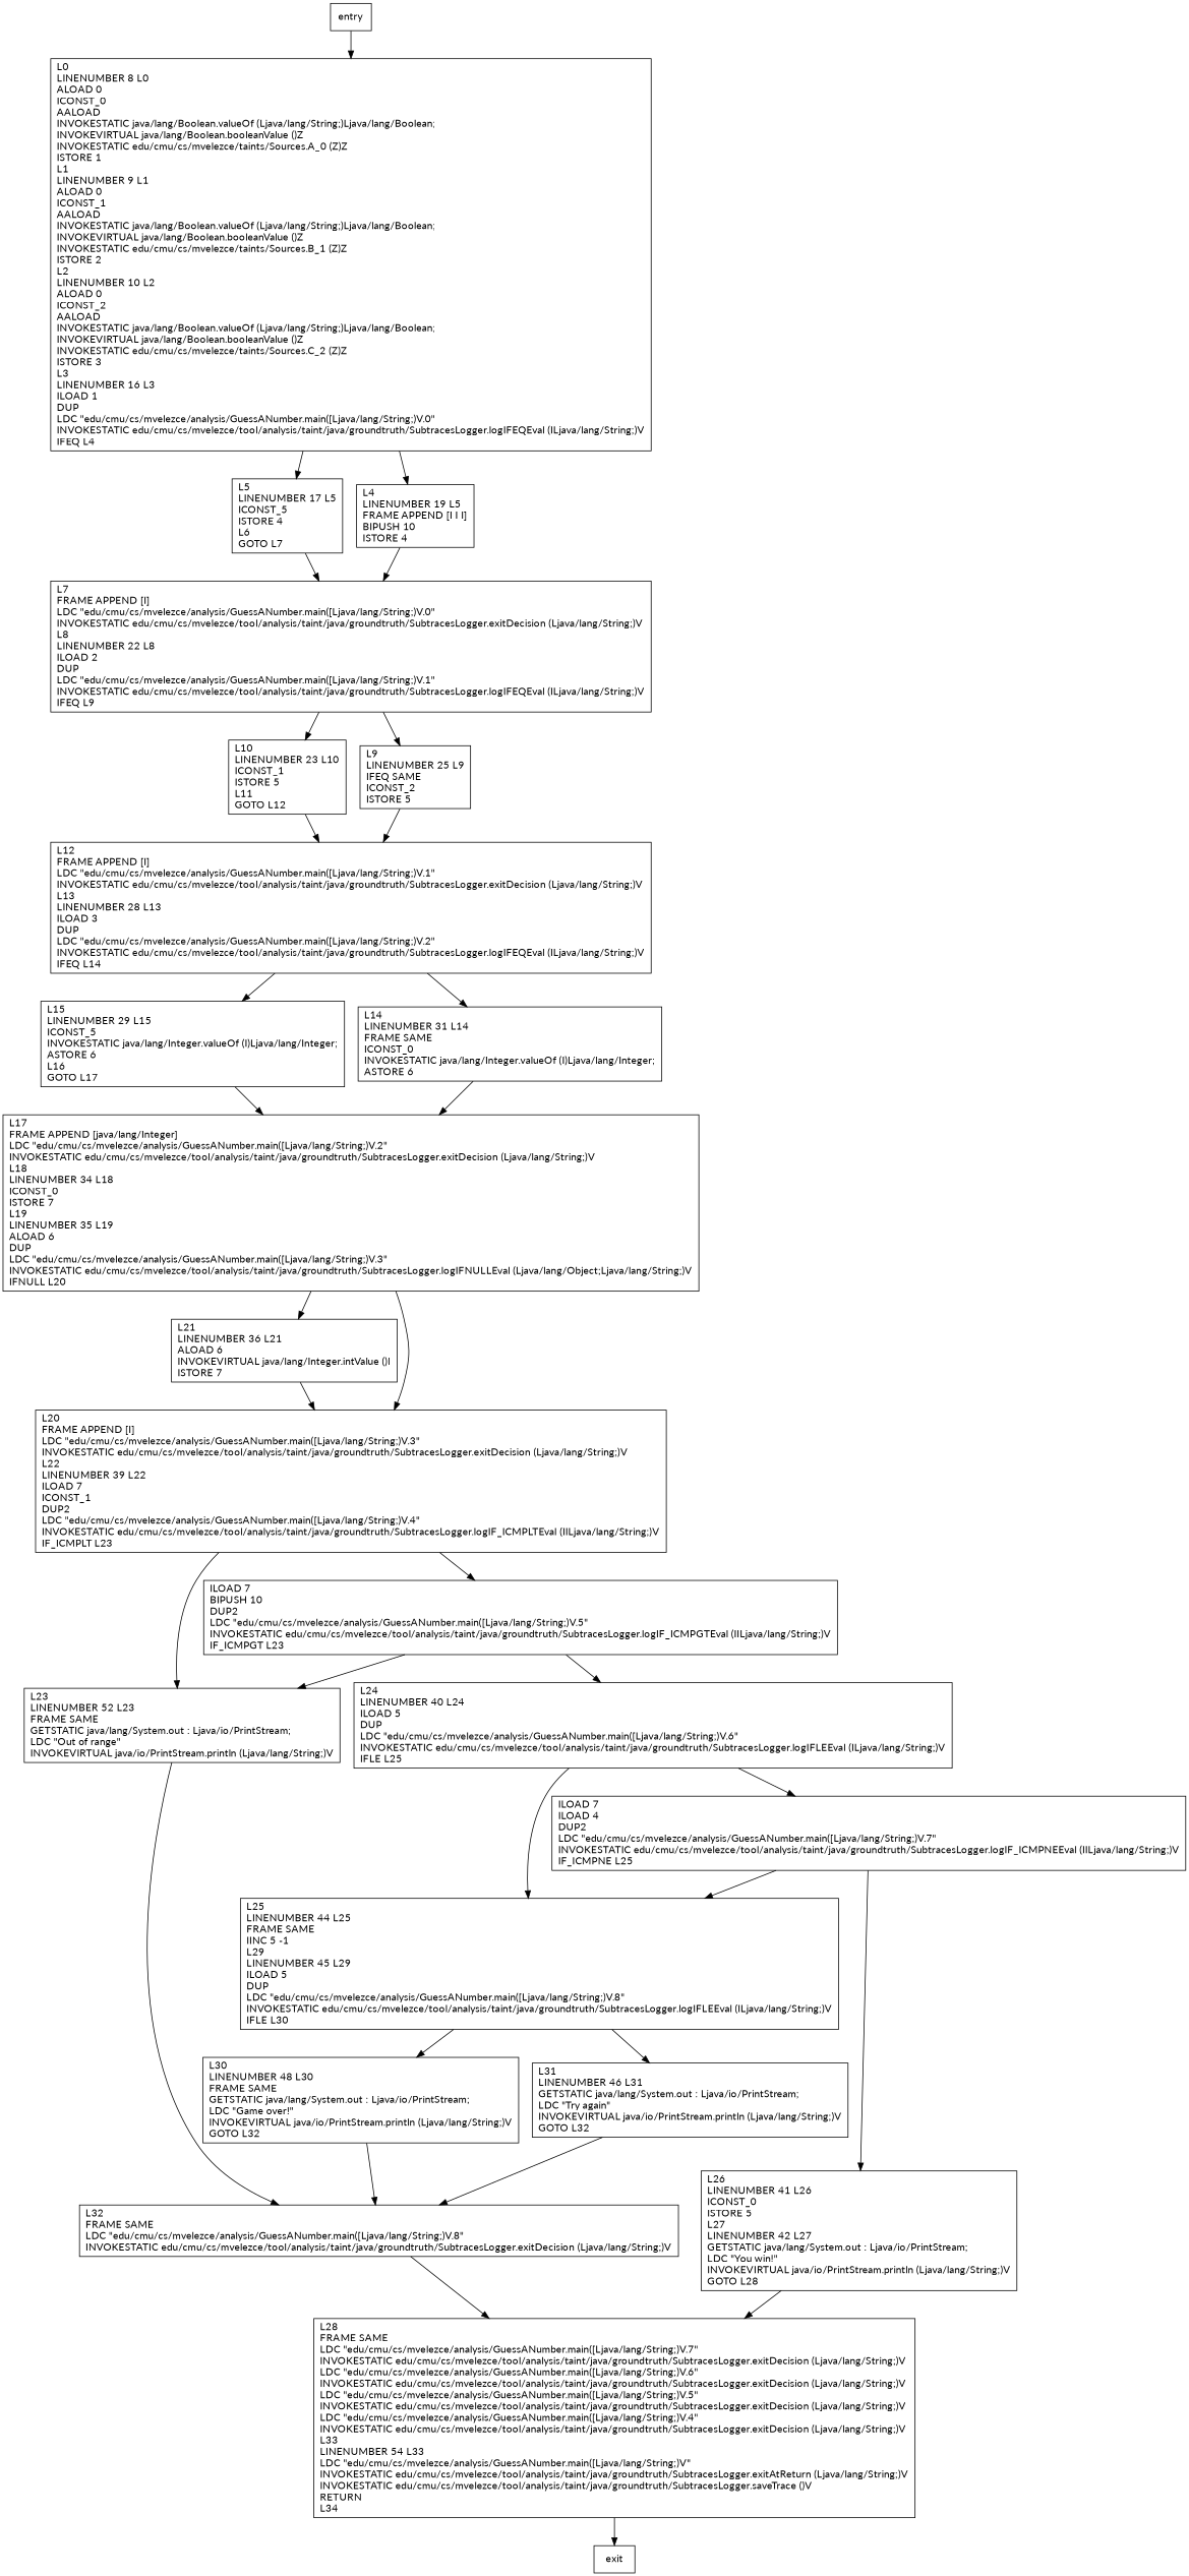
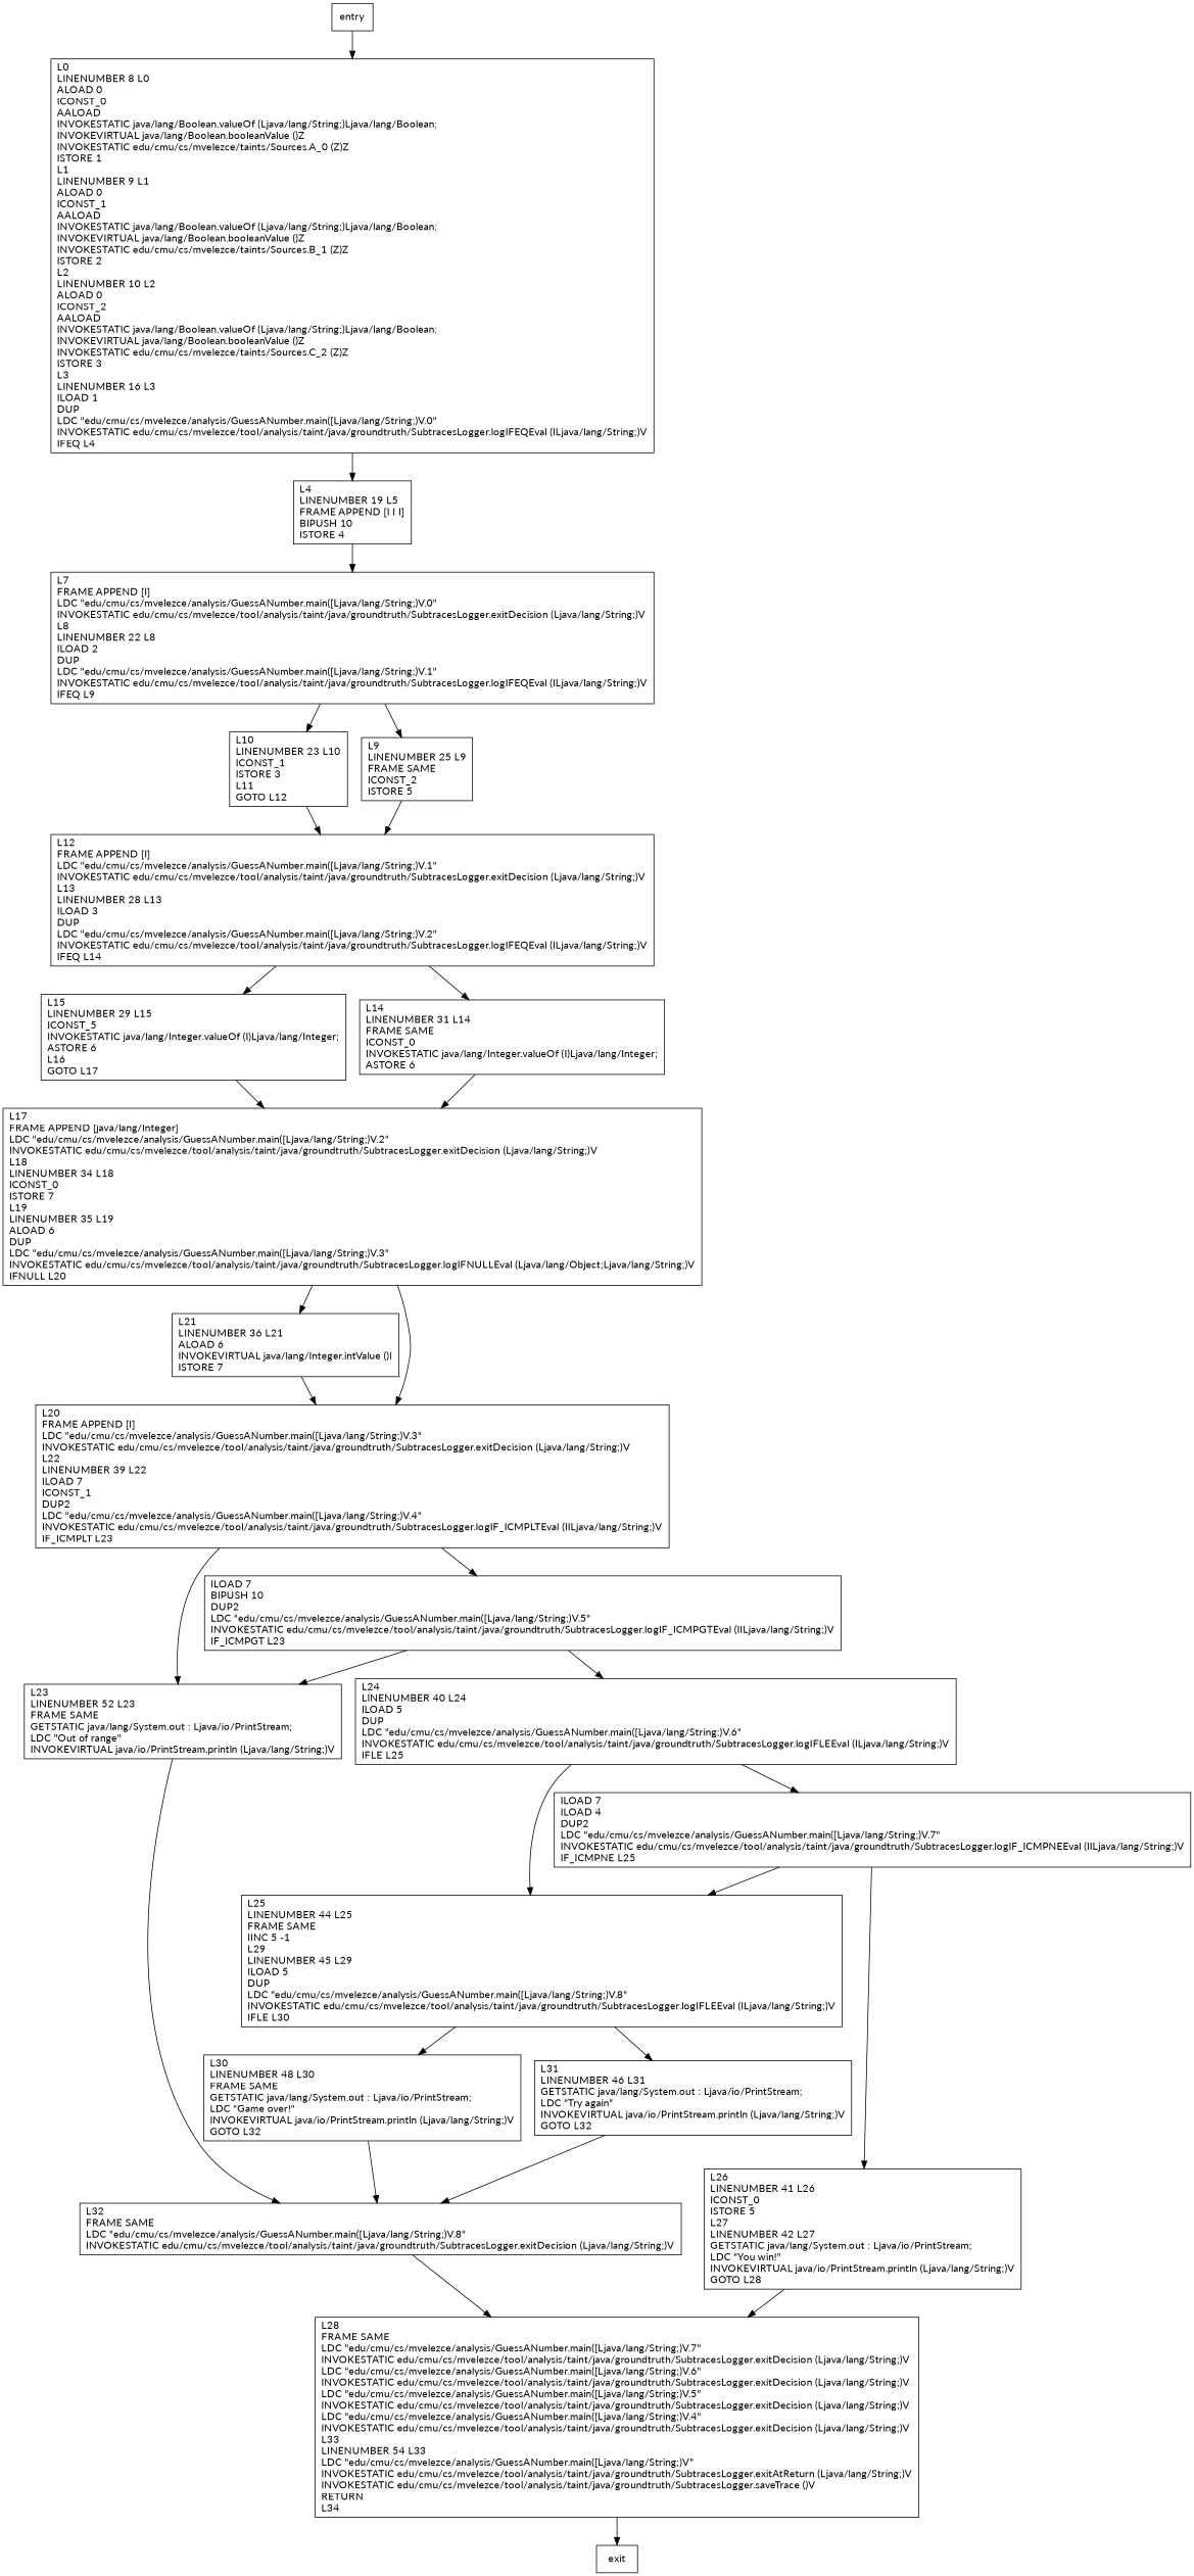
  digraph {
    fontname=Lato
    node [fontname=Lato shape=record]
    edge [fontname=Lato]
    n1 [label="ILOAD 7\lBIPUSH 10\lDUP2\lLDC \"edu/cmu/cs/mvelezce/analysis/GuessANumber.main([Ljava/lang/String;)V.5\"\lINVOKESTATIC edu/cmu/cs/mvelezce/tool/analysis/taint/java/groundtruth/SubtracesLogger.logIF_ICMPGTEval (IILjava/lang/String;)V\lIF_ICMPGT L23\l"]
    n2 [label="L23\lLINENUMBER 52 L23\lFRAME SAME\lGETSTATIC java/lang/System.out : Ljava/io/PrintStream;\lLDC \"Out of range\"\lINVOKEVIRTUAL java/io/PrintStream.println (Ljava/lang/String;)V\l"]
    n3 [label="L24\lLINENUMBER 40 L24\lILOAD 5\lDUP\lLDC \"edu/cmu/cs/mvelezce/analysis/GuessANumber.main([Ljava/lang/String;)V.6\"\lINVOKESTATIC edu/cmu/cs/mvelezce/tool/analysis/taint/java/groundtruth/SubtracesLogger.logIFLEEval (ILjava/lang/String;)V\lIFLE L25\l"]
    n4 [label="L32\lFRAME SAME\lLDC \"edu/cmu/cs/mvelezce/analysis/GuessANumber.main([Ljava/lang/String;)V.8\"\lINVOKESTATIC edu/cmu/cs/mvelezce/tool/analysis/taint/java/groundtruth/SubtracesLogger.exitDecision (Ljava/lang/String;)V\l"]
    n5 [label="ILOAD 7\lILOAD 4\lDUP2\lLDC \"edu/cmu/cs/mvelezce/analysis/GuessANumber.main([Ljava/lang/String;)V.7\"\lINVOKESTATIC edu/cmu/cs/mvelezce/tool/analysis/taint/java/groundtruth/SubtracesLogger.logIF_ICMPNEEval (IILjava/lang/String;)V\lIF_ICMPNE L25\l"]
    n6 [label="L25\lLINENUMBER 44 L25\lFRAME SAME\lIINC 5 -1\lL29\lLINENUMBER 45 L29\lILOAD 5\lDUP\lLDC \"edu/cmu/cs/mvelezce/analysis/GuessANumber.main([Ljava/lang/String;)V.8\"\lINVOKESTATIC edu/cmu/cs/mvelezce/tool/analysis/taint/java/groundtruth/SubtracesLogger.logIFLEEval (ILjava/lang/String;)V\lIFLE L30\l"]
    n7 [label="L7\lFRAME APPEND [I]\lLDC \"edu/cmu/cs/mvelezce/analysis/GuessANumber.main([Ljava/lang/String;)V.0\"\lINVOKESTATIC edu/cmu/cs/mvelezce/tool/analysis/taint/java/groundtruth/SubtracesLogger.exitDecision (Ljava/lang/String;)V\lL8\lLINENUMBER 22 L8\lILOAD 2\lDUP\lLDC \"edu/cmu/cs/mvelezce/analysis/GuessANumber.main([Ljava/lang/String;)V.1\"\lINVOKESTATIC edu/cmu/cs/mvelezce/tool/analysis/taint/java/groundtruth/SubtracesLogger.logIFEQEval (ILjava/lang/String;)V\lIFEQ L9\l"]
-   n8 [label="L10\lLINENUMBER 23 L10\lICONST_1\lISTORE 5\lL11\lGOTO L12\l"]
-   n9 [label="L9\lLINENUMBER 25 L9\lIFEQ SAME\lICONST_2\lISTORE 5\l"]
+   n8 [label="L10\lLINENUMBER 23 L10\lICONST_1\lISTORE 3\lL11\lGOTO L12\l"]
+   n9 [label="L9\lLINENUMBER 25 L9\lFRAME SAME\lICONST_2\lISTORE 5\l"]
    n10 [label="L12\lFRAME APPEND [I]\lLDC \"edu/cmu/cs/mvelezce/analysis/GuessANumber.main([Ljava/lang/String;)V.1\"\lINVOKESTATIC edu/cmu/cs/mvelezce/tool/analysis/taint/java/groundtruth/SubtracesLogger.exitDecision (Ljava/lang/String;)V\lL13\lLINENUMBER 28 L13\lILOAD 3\lDUP\lLDC \"edu/cmu/cs/mvelezce/analysis/GuessANumber.main([Ljava/lang/String;)V.2\"\lINVOKESTATIC edu/cmu/cs/mvelezce/tool/analysis/taint/java/groundtruth/SubtracesLogger.logIFEQEval (ILjava/lang/String;)V\lIFEQ L14\l"]
    n11 [label="L21\lLINENUMBER 36 L21\lALOAD 6\lINVOKEVIRTUAL java/lang/Integer.intValue ()I\lISTORE 7\l"]
    n12 [label="L20\lFRAME APPEND [I]\lLDC \"edu/cmu/cs/mvelezce/analysis/GuessANumber.main([Ljava/lang/String;)V.3\"\lINVOKESTATIC edu/cmu/cs/mvelezce/tool/analysis/taint/java/groundtruth/SubtracesLogger.exitDecision (Ljava/lang/String;)V\lL22\lLINENUMBER 39 L22\lILOAD 7\lICONST_1\lDUP2\lLDC \"edu/cmu/cs/mvelezce/analysis/GuessANumber.main([Ljava/lang/String;)V.4\"\lINVOKESTATIC edu/cmu/cs/mvelezce/tool/analysis/taint/java/groundtruth/SubtracesLogger.logIF_ICMPLTEval (IILjava/lang/String;)V\lIF_ICMPLT L23\l"]
    n13 [label="L28\lFRAME SAME\lLDC \"edu/cmu/cs/mvelezce/analysis/GuessANumber.main([Ljava/lang/String;)V.7\"\lINVOKESTATIC edu/cmu/cs/mvelezce/tool/analysis/taint/java/groundtruth/SubtracesLogger.exitDecision (Ljava/lang/String;)V\lLDC \"edu/cmu/cs/mvelezce/analysis/GuessANumber.main([Ljava/lang/String;)V.6\"\lINVOKESTATIC edu/cmu/cs/mvelezce/tool/analysis/taint/java/groundtruth/SubtracesLogger.exitDecision (Ljava/lang/String;)V\lLDC \"edu/cmu/cs/mvelezce/analysis/GuessANumber.main([Ljava/lang/String;)V.5\"\lINVOKESTATIC edu/cmu/cs/mvelezce/tool/analysis/taint/java/groundtruth/SubtracesLogger.exitDecision (Ljava/lang/String;)V\lLDC \"edu/cmu/cs/mvelezce/analysis/GuessANumber.main([Ljava/lang/String;)V.4\"\lINVOKESTATIC edu/cmu/cs/mvelezce/tool/analysis/taint/java/groundtruth/SubtracesLogger.exitDecision (Ljava/lang/String;)V\lL33\lLINENUMBER 54 L33\lLDC \"edu/cmu/cs/mvelezce/analysis/GuessANumber.main([Ljava/lang/String;)V\"\lINVOKESTATIC edu/cmu/cs/mvelezce/tool/analysis/taint/java/groundtruth/SubtracesLogger.exitAtReturn (Ljava/lang/String;)V\lINVOKESTATIC edu/cmu/cs/mvelezce/tool/analysis/taint/java/groundtruth/SubtracesLogger.saveTrace ()V\lRETURN\lL34\l"]
    n14 [label="L26\lLINENUMBER 41 L26\lICONST_0\lISTORE 5\lL27\lLINENUMBER 42 L27\lGETSTATIC java/lang/System.out : Ljava/io/PrintStream;\lLDC \"You win!\"\lINVOKEVIRTUAL java/io/PrintStream.println (Ljava/lang/String;)V\lGOTO L28\l"]
    n15 [label="L30\lLINENUMBER 48 L30\lFRAME SAME\lGETSTATIC java/lang/System.out : Ljava/io/PrintStream;\lLDC \"Game over!\"\lINVOKEVIRTUAL java/io/PrintStream.println (Ljava/lang/String;)V\lGOTO L32\l"]
    n16 [label="L31\lLINENUMBER 46 L31\lGETSTATIC java/lang/System.out : Ljava/io/PrintStream;\lLDC \"Try again\"\lINVOKEVIRTUAL java/io/PrintStream.println (Ljava/lang/String;)V\lGOTO L32\l"]
-   n17 [label="L5\lLINENUMBER 17 L5\lICONST_5\lISTORE 4\lL6\lGOTO L7\l"]
    n18 [label="L15\lLINENUMBER 29 L15\lICONST_5\lINVOKESTATIC java/lang/Integer.valueOf (I)Ljava/lang/Integer;\lASTORE 6\lL16\lGOTO L17\l"]
    n19 [label="L14\lLINENUMBER 31 L14\lFRAME SAME\lICONST_0\lINVOKESTATIC java/lang/Integer.valueOf (I)Ljava/lang/Integer;\lASTORE 6\l"]
    exit
    n21 [label="L17\lFRAME APPEND [java/lang/Integer]\lLDC \"edu/cmu/cs/mvelezce/analysis/GuessANumber.main([Ljava/lang/String;)V.2\"\lINVOKESTATIC edu/cmu/cs/mvelezce/tool/analysis/taint/java/groundtruth/SubtracesLogger.exitDecision (Ljava/lang/String;)V\lL18\lLINENUMBER 34 L18\lICONST_0\lISTORE 7\lL19\lLINENUMBER 35 L19\lALOAD 6\lDUP\lLDC \"edu/cmu/cs/mvelezce/analysis/GuessANumber.main([Ljava/lang/String;)V.3\"\lINVOKESTATIC edu/cmu/cs/mvelezce/tool/analysis/taint/java/groundtruth/SubtracesLogger.logIFNULLEval (Ljava/lang/Object;Ljava/lang/String;)V\lIFNULL L20\l"]
    n22 [label="L4\lLINENUMBER 19 L5\lFRAME APPEND [I I I]\lBIPUSH 10\lISTORE 4\l"]
    n23 [label="L0\lLINENUMBER 8 L0\lALOAD 0\lICONST_0\lAALOAD\lINVOKESTATIC java/lang/Boolean.valueOf (Ljava/lang/String;)Ljava/lang/Boolean;\lINVOKEVIRTUAL java/lang/Boolean.booleanValue ()Z\lINVOKESTATIC edu/cmu/cs/mvelezce/taints/Sources.A_0 (Z)Z\lISTORE 1\lL1\lLINENUMBER 9 L1\lALOAD 0\lICONST_1\lAALOAD\lINVOKESTATIC java/lang/Boolean.valueOf (Ljava/lang/String;)Ljava/lang/Boolean;\lINVOKEVIRTUAL java/lang/Boolean.booleanValue ()Z\lINVOKESTATIC edu/cmu/cs/mvelezce/taints/Sources.B_1 (Z)Z\lISTORE 2\lL2\lLINENUMBER 10 L2\lALOAD 0\lICONST_2\lAALOAD\lINVOKESTATIC java/lang/Boolean.valueOf (Ljava/lang/String;)Ljava/lang/Boolean;\lINVOKEVIRTUAL java/lang/Boolean.booleanValue ()Z\lINVOKESTATIC edu/cmu/cs/mvelezce/taints/Sources.C_2 (Z)Z\lISTORE 3\lL3\lLINENUMBER 16 L3\lILOAD 1\lDUP\lLDC \"edu/cmu/cs/mvelezce/analysis/GuessANumber.main([Ljava/lang/String;)V.0\"\lINVOKESTATIC edu/cmu/cs/mvelezce/tool/analysis/taint/java/groundtruth/SubtracesLogger.logIFEQEval (ILjava/lang/String;)V\lIFEQ L4\l"]
    entry
    n1 -> n2
    n1 -> n3
    n2 -> n4
    n3 -> n5
    n3 -> n6
    n4 -> n13
    n5 -> n6
    n5 -> n14
    n6 -> n15
    n6 -> n16
    n7 -> n8
    n7 -> n9
    n8 -> n10
    n9 -> n10
    n10 -> n18
    n10 -> n19
    n11 -> n12
    n12 -> n1
    n12 -> n2
    n13 -> exit
    n14 -> n13
    n15 -> n4
    n16 -> n4
-   n17 -> n7
    n18 -> n21
    n19 -> n21
    n21 -> n11
    n21 -> n12
    n22 -> n7
-   n23 -> n17
    n23 -> n22
    entry -> n23
  }
